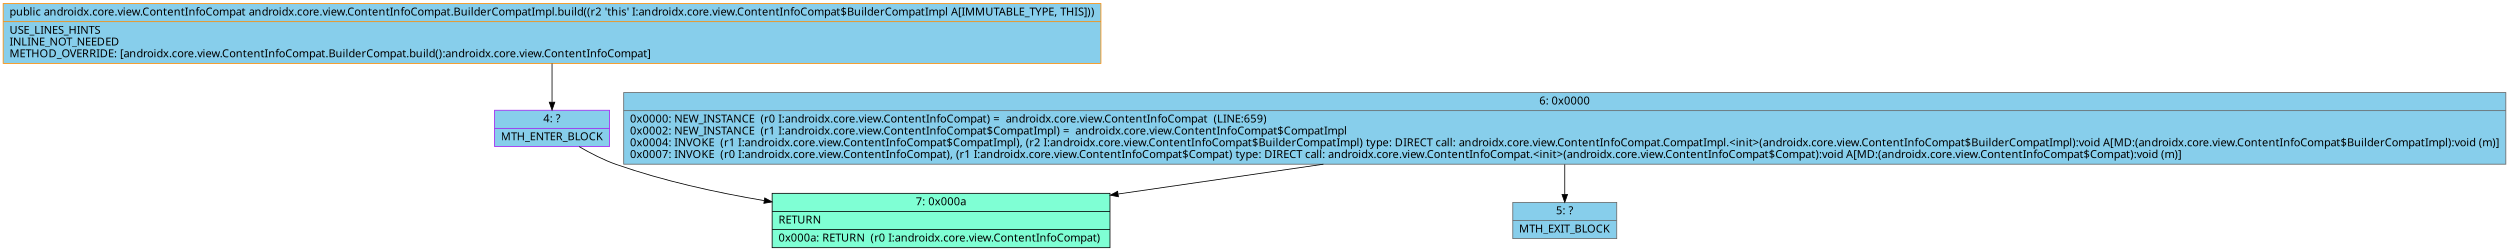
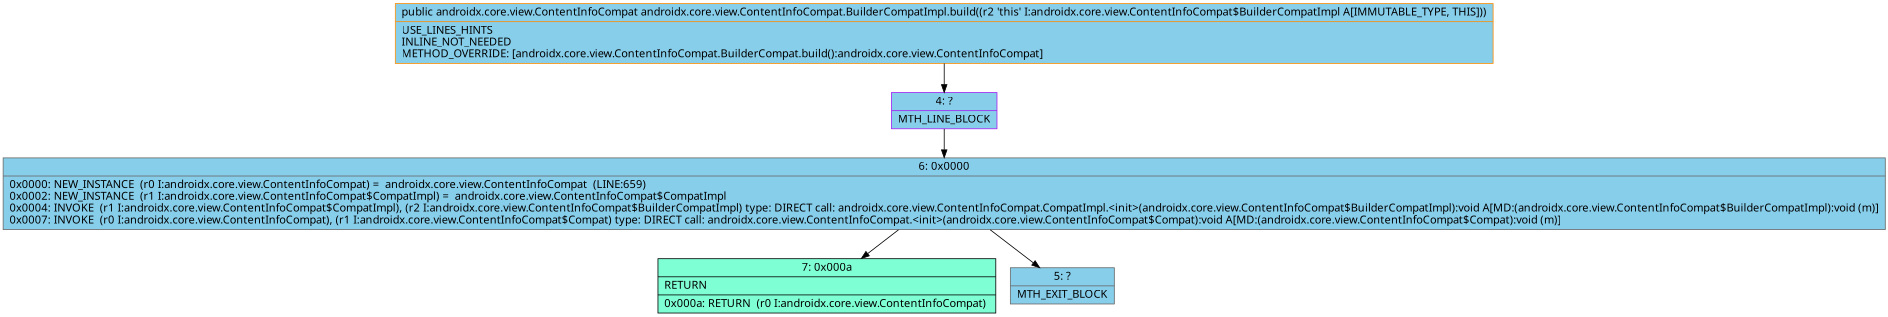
  digraph {
    fontname="Noto Sans"
    node [color=gray40 fillcolor=skyblue fontname="Noto Sans" shape=record style=filled]
    edge [fontname="Noto Sans"]
-   n1 [color=purple label="{4\:\ ?|MTH_ENTER_BLOCK\l}"]
+   n1 [color=purple label="{4\:\ ?|MTH_LINE_BLOCK\l}"]
    n2 [label="{6\:\ 0x0000|0x0000: NEW_INSTANCE  (r0 I:androidx.core.view.ContentInfoCompat) =  androidx.core.view.ContentInfoCompat  (LINE:659)\l0x0002: NEW_INSTANCE  (r1 I:androidx.core.view.ContentInfoCompat$CompatImpl) =  androidx.core.view.ContentInfoCompat$CompatImpl \l0x0004: INVOKE  (r1 I:androidx.core.view.ContentInfoCompat$CompatImpl), (r2 I:androidx.core.view.ContentInfoCompat$BuilderCompatImpl) type: DIRECT call: androidx.core.view.ContentInfoCompat.CompatImpl.\<init\>(androidx.core.view.ContentInfoCompat$BuilderCompatImpl):void A[MD:(androidx.core.view.ContentInfoCompat$BuilderCompatImpl):void (m)]\l0x0007: INVOKE  (r0 I:androidx.core.view.ContentInfoCompat), (r1 I:androidx.core.view.ContentInfoCompat$Compat) type: DIRECT call: androidx.core.view.ContentInfoCompat.\<init\>(androidx.core.view.ContentInfoCompat$Compat):void A[MD:(androidx.core.view.ContentInfoCompat$Compat):void (m)]\l}"]
    n3 [color=black fillcolor=aquamarine label="{7\:\ 0x000a|RETURN\l|0x000a: RETURN  (r0 I:androidx.core.view.ContentInfoCompat) \l}"]
    n4 [label="{5\:\ ?|MTH_EXIT_BLOCK\l}"]
    n5 [color=darkorange label="{public androidx.core.view.ContentInfoCompat androidx.core.view.ContentInfoCompat.BuilderCompatImpl.build((r2 'this' I:androidx.core.view.ContentInfoCompat$BuilderCompatImpl A[IMMUTABLE_TYPE, THIS]))  | USE_LINES_HINTS\lINLINE_NOT_NEEDED\lMETHOD_OVERRIDE: [androidx.core.view.ContentInfoCompat.BuilderCompat.build():androidx.core.view.ContentInfoCompat]\l}"]
-   n1 -> n3
+   n1 -> n2
    n2 -> n3
    n2 -> n4
    n5 -> n1
  }
